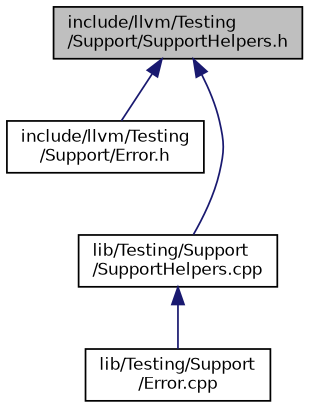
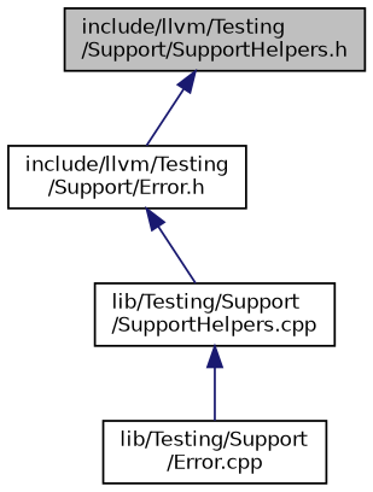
  digraph {
    node [color=black fontname=Helvetica fontsize=10 shape=box]
    edge [color=midnightblue dir=back fontname=Helvetica fontsize=10 labelfontname=Helvetica labelfontsize=10 style=solid]
    n1 [fillcolor=grey75 fontcolor=black height=0.2 label="include/llvm/Testing\l/Support/SupportHelpers.h" style=filled width=0.4]
    n2 [height=0.2 label="include/llvm/Testing\l/Support/Error.h" width=0.4]
    n3 [height=0.2 label="lib/Testing/Support\l/SupportHelpers.cpp" width=0.4]
    n4 [height=0.2 label="lib/Testing/Support\l/Error.cpp" width=0.4]
    n1 -> n2
-   n1 -> n3
+   n2 -> n3
    n3 -> n4
  }
